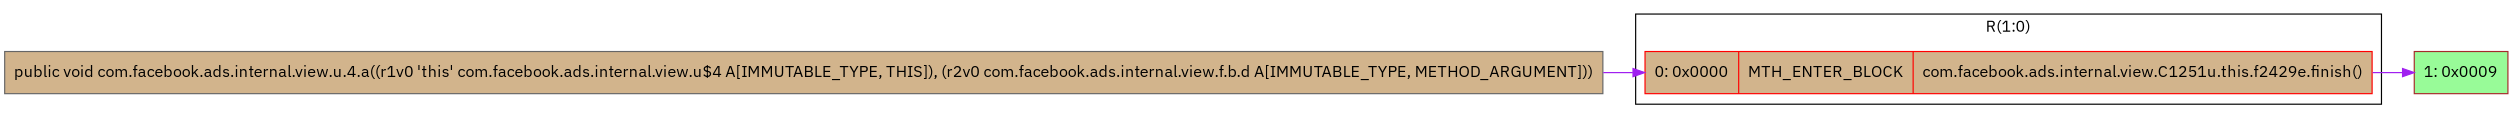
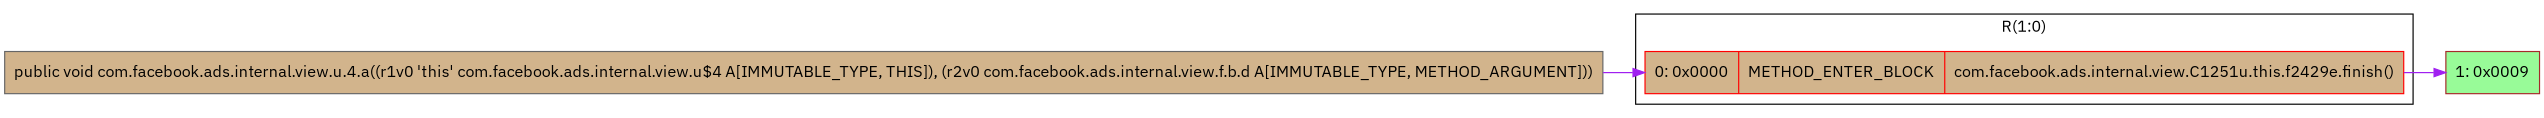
  digraph {
    rankdir=LR
    fontname="IBM Plex Sans"
    node [shape=record style=filled fillcolor=tan fontname="IBM Plex Sans"]
    edge [color=purple fontname="IBM Plex Sans"]
-   n1 [color=red label="{0\:\ 0x0000|MTH_ENTER_BLOCK\l|com.facebook.ads.internal.view.C1251u.this.f2429e.finish()\l}"]
+   n1 [color=red label="{0\:\ 0x0000|METHOD_ENTER_BLOCK\l|com.facebook.ads.internal.view.C1251u.this.f2429e.finish()\l}"]
    n2 [color=brown label="{1\:\ 0x0009}" fillcolor=palegreen]
    n3 [label="{public void com.facebook.ads.internal.view.u.4.a((r1v0 'this' com.facebook.ads.internal.view.u$4 A[IMMUTABLE_TYPE, THIS]), (r2v0 com.facebook.ads.internal.view.f.b.d A[IMMUTABLE_TYPE, METHOD_ARGUMENT])) }" color=gray40]
    subgraph cluster_1 {
      label="R(1:0)"
      n1
    }
    n1 -> n2
    n3 -> n1
  }
